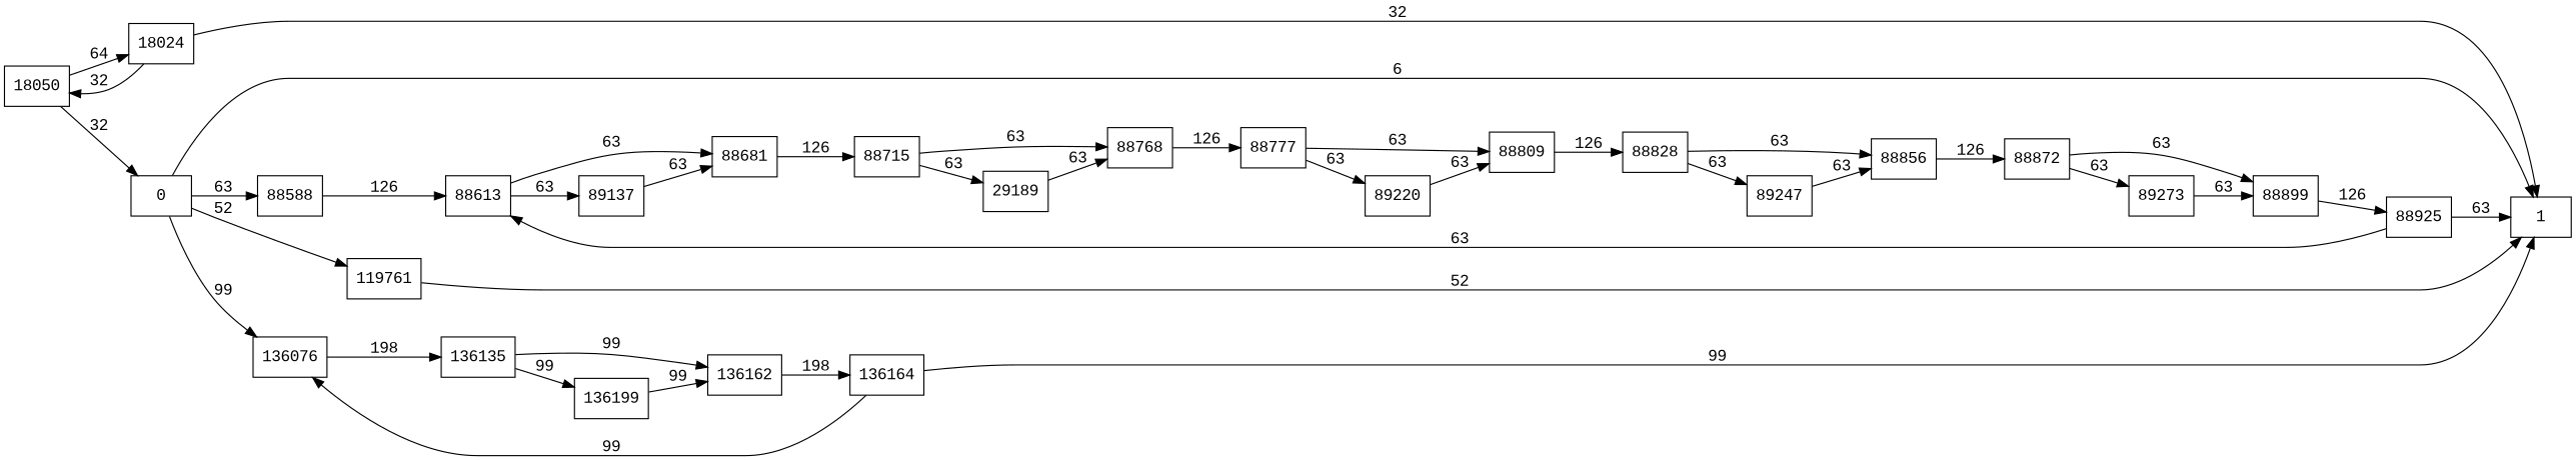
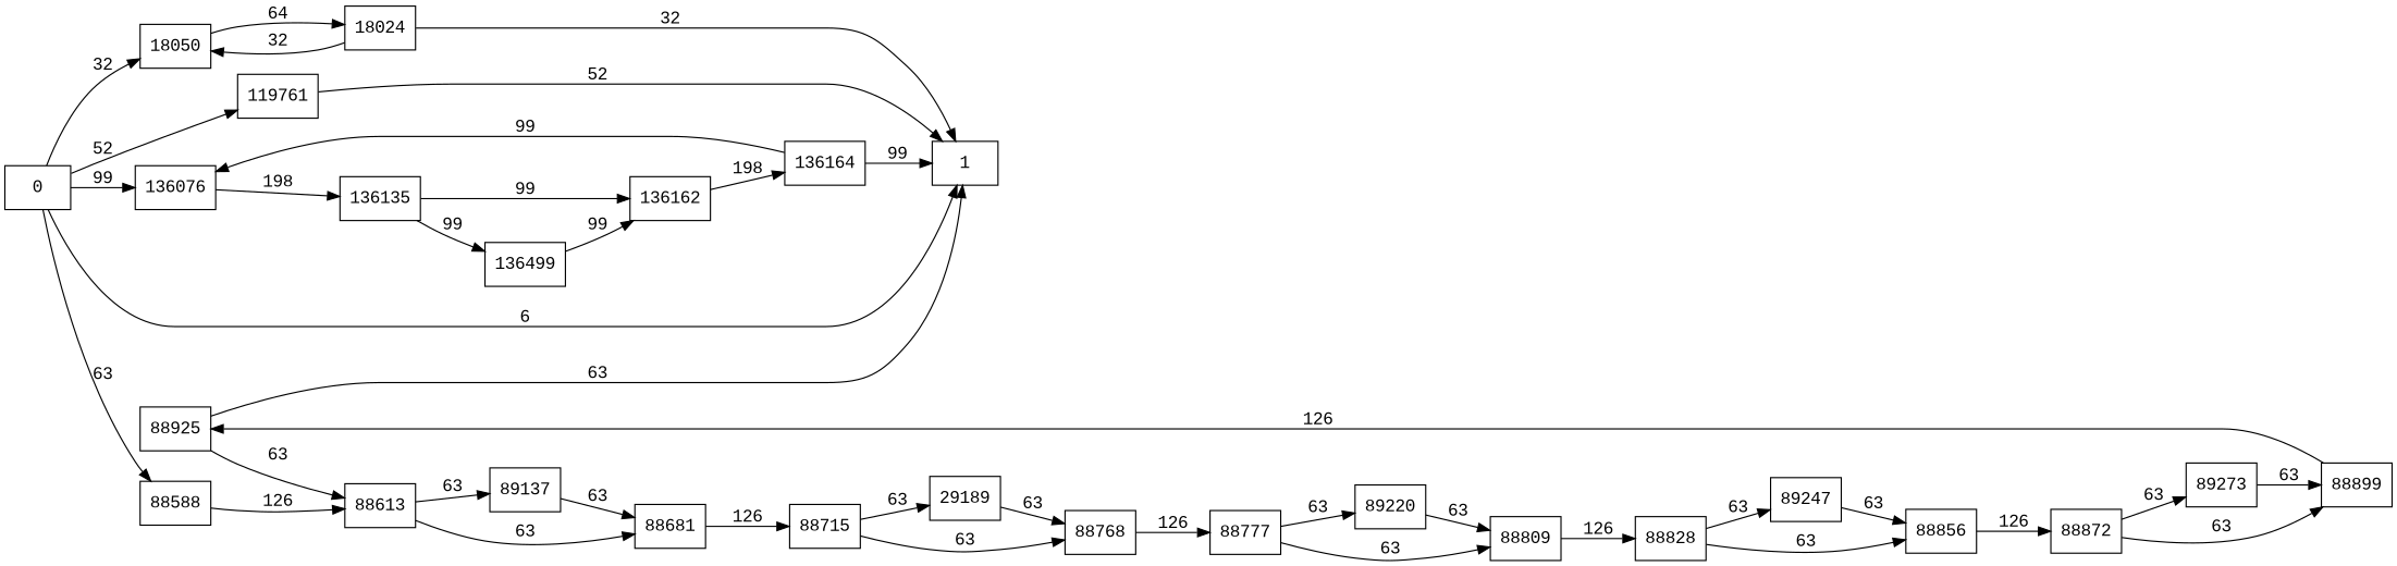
  digraph {
    fontname="Liberation Mono"
    rankdir=LR
    node [fontname="Liberation Mono" shape=rectangle]
    edge [fontname="Liberation Mono"]
    n1 [label=18050]
    18024
    1
    88588
    88613
    88681
    89137
    88715
    88768
    n10 [label=29189]
    88777
    88809
    89220
    88828
    88856
    89247
    88872
    88899
    89273
    88925
    119761
    136076
    136135
    136162
-   136199
+   136199 [label=136499]
    136164
    0
    n1 -> 18024 [label=64]
    18024 -> n1 [label=32]
    18024 -> 1 [label=32]
    88588 -> 88613 [label=126]
    88613 -> 88681 [label=63]
    88613 -> 89137 [label=63]
    88681 -> 88715 [label=126]
    89137 -> 88681 [label=63]
    88715 -> 88768 [label=63]
    88715 -> n10 [label=63]
    88768 -> 88777 [label=126]
    n10 -> 88768 [label=63]
    88777 -> 88809 [label=63]
    88777 -> 89220 [label=63]
    88809 -> 88828 [label=126]
    89220 -> 88809 [label=63]
    88828 -> 88856 [label=63]
    88828 -> 89247 [label=63]
    88856 -> 88872 [label=126]
    89247 -> 88856 [label=63]
    88872 -> 88899 [label=63]
    88872 -> 89273 [label=63]
    88899 -> 88925 [label=126]
    89273 -> 88899 [label=63]
    88925 -> 1 [label=63]
    88925 -> 88613 [label=63]
    119761 -> 1 [label=52]
    136076 -> 136135 [label=198]
    136135 -> 136162 [label=99]
    136135 -> 136199 [label=99]
    136162 -> 136164 [label=198]
    136199 -> 136162 [label=99]
    136164 -> 1 [label=99]
    136164 -> 136076 [label=99]
-   n1 -> 0 [label=32]
+   0 -> n1 [label=32]
    0 -> 1 [label=6]
    0 -> 88588 [label=63]
    0 -> 119761 [label=52]
    0 -> 136076 [label=99]
  }
